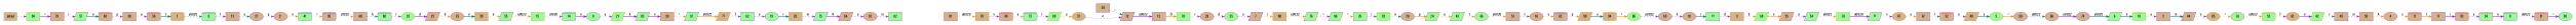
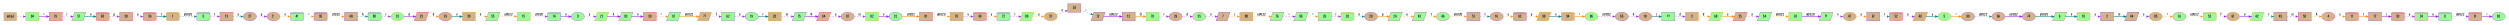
  digraph {
    fontname=Oswald
    rankdir=LR
    node [color=deeppink fillcolor=tan fontname=Oswald shape=box style=filled]
    edge [color=purple fontname=Oswald style=dashed]
    0 [color=purple fillcolor=palegreen shape=cylinder]
    13
    27 [color=purple shape=ellipse]
    31 [shape=ellipse]
    1 [color=darkorange shape=cylinder]
    2 [color=purple]
    44 [color=purple shape=parallelogram]
    85 [color=darkorange shape=ellipse]
    56 [fillcolor=palegreen shape=ellipse]
    3 [color=darkorange]
    68 [color=darkorange fillcolor=palegreen shape=parallelogram]
    25 [shape=parallelogram]
    54 [color=purple fillcolor=palegreen shape=parallelogram]
    4 [shape=ellipse]
    11 [shape=cylinder]
    17 [color=purple]
    93 [shape=cylinder]
    5 [color=darkorange fillcolor=palegreen shape=ellipse]
    98 [color=purple shape=ellipse]
    66 [shape=ellipse]
    74 [color=purple shape=ellipse]
    6 [fillcolor=palegreen shape=parallelogram]
    10 [color=darkorange fillcolor=palegreen shape=cylinder]
    7 [color=purple shape=parallelogram]
    88 [color=darkorange]
    76 [fillcolor=palegreen shape=parallelogram]
    96 [fillcolor=palegreen shape=parallelogram]
    8 [color=purple fillcolor=palegreen shape=cylinder]
    91 [shape=cylinder]
    90 [color=purple fillcolor=palegreen shape=ellipse]
    9 [color=purple fillcolor=palegreen shape=ellipse]
    21 [color=darkorange fillcolor=palegreen shape=parallelogram]
    83 [fillcolor=palegreen shape=parallelogram]
    30
    34 [fillcolor=palegreen shape=cylinder]
    12 [color=purple]
    78 [color=darkorange fillcolor=palegreen]
    29 [shape=ellipse]
    35 [fillcolor=palegreen shape=ellipse]
    41 [color=purple fillcolor=palegreen shape=cylinder]
    14 [color=purple fillcolor=palegreen shape=cylinder]
    15 [color=darkorange fillcolor=palegreen]
    16 [shape=ellipse]
    63 [color=purple shape=cylinder]
    99 [color=darkorange shape=parallelogram]
    94 [color=darkorange shape=cylinder]
    18 [shape=ellipse]
    22 [color=purple fillcolor=palegreen]
    19 [color=purple fillcolor=palegreen shape=ellipse]
    20 [color=darkorange]
    75 [color=purple fillcolor=palegreen shape=parallelogram]
    64 [shape=parallelogram]
    87 [shape=ellipse]
    97 [color=purple fillcolor=palegreen shape=parallelogram]
    23 [shape=parallelogram]
    59 [shape=ellipse]
    39 [color=darkorange]
    55 [fillcolor=palegreen shape=parallelogram]
    24 [fillcolor=palegreen shape=parallelogram]
    43 [fillcolor=palegreen shape=parallelogram]
    46 [fillcolor=palegreen shape=ellipse]
    51 [color=purple]
    58 [color=darkorange fillcolor=palegreen]
    71 [fillcolor=palegreen shape=parallelogram]
    26 [fillcolor=palegreen]
    92 [color=darkorange fillcolor=palegreen shape=cylinder]
    28 [color=purple shape=ellipse]
    95 [color=purple shape=cylinder]
    77 [color=darkorange shape=parallelogram]
    62 [color=purple fillcolor=palegreen]
    48 [color=purple]
+   32 [color=purple fillcolor=palegreen shape=ellipse]
    81
    70 [color=darkorange]
    49 [shape=cylinder]
    33 [color=darkorange fillcolor=palegreen shape=ellipse]
    36 [shape=cylinder]
    37 [color=darkorange shape=ellipse]
    69 [color=purple]
    72 [color=purple shape=parallelogram]
    38
    40 [color=darkorange shape=parallelogram]
    80 [color=purple fillcolor=palegreen shape=cylinder]
    42 [color=darkorange fillcolor=palegreen shape=parallelogram]
    45 [color=purple]
    50
    53 [color=darkorange fillcolor=palegreen shape=cylinder]
    47 [color=darkorange shape=ellipse]
    67 [color=purple]
    52 [shape=cylinder]
    73 [color=purple fillcolor=palegreen shape=cylinder]
    89 [color=darkorange fillcolor=palegreen shape=parallelogram]
    61 [color=darkorange shape=ellipse]
    57 [fillcolor=palegreen shape=parallelogram]
    60 [shape=cylinder]
    86 [color=darkorange fillcolor=palegreen shape=ellipse]
-   82 [fillcolor=palegreen]
+   82 [color=darkorange fillcolor=palegreen]
    65 [color=purple shape=ellipse]
    79
    84 [color=darkorange fillcolor=palegreen]
    initial [color=purple shape=plaintext]
    0 -> 13 [label=t]
    13 -> 27 [color=teal label=y]
    27 -> 31 [label=p style=dotted]
    31 -> 41 [color=darkorange label=e]
    1 -> 0 [color=teal label="\u0020"]
    2 -> 44 [color=teal label=m style=bold]
    44 -> 85 [label=e style=dotted]
    85 -> 56 [color=darkorange label="=" style=dotted]
    56 -> 53 [color=darkorange label="\u0022" style=dotted]
    3 -> 68 [color=darkorange label=d]
    68 -> 25 [color=darkorange label=e style=bold]
    25 -> 54 [label=n]
    54 -> 58 [color=darkorange label="\u0022"]
    4 -> 11 [color=darkorange label=c style=dotted]
    11 -> 17 [color=darkorange label=t style=bold]
    17 -> 93 [label=i style=bold]
    93 -> 34 [label=o]
    5 -> 98 [color=darkorange label="=" style=bold]
    98 -> 66 [color=teal label="\u0022"]
    66 -> 74 [label="\u0022" style=bold]
    74 -> 6 [color=teal label="\u0020" style=bold]
    6 -> 10 [color=teal label=n style=bold]
    10 -> 2 [label=a style=dotted]
    7 -> 88 [color=darkorange label=r]
    88 -> 76 [color=darkorange label="\u0022"]
    76 -> 96 [label=">"]
    96 -> 26 [color=darkorange label="<" style=dotted]
    8 -> 91 [label="\u0022" style=dotted]
    91 -> 90 [label=">" style=bold]
    9 -> 21 [label=a style=dotted]
    21 -> 83 [label=h style=bold]
    83 -> 30 [label=e style=bold]
    30 -> 97 [color=darkorange label="="]
    34 -> 8 [label=n style=bold]
    12 -> 78 [color=darkorange label=O style=bold]
    78 -> 29 [label=r style=dotted]
    29 -> 35 [label=d style=dotted]
    35 -> 7 [label=e]
    41 -> 95 [color=darkorange label="=" style=dotted]
    14 -> 9 [label=n style=bold]
    15 -> 14 [label="\u0020" style=dotted]
    16 -> 63 [color=darkorange label=y]
    63 -> 99 [color=darkorange label=p]
    99 -> 94 [color=teal label=e style=bold]
    94 -> 86 [color=darkorange label="=" style=bold]
    18 -> 22 [color=teal label=i style=bold]
    22 -> 3 [label=d]
    19 -> 20 [color=teal label=r style=bold]
    20 -> 75 [label=m]
    75 -> 64 [label=N style=bold]
    64 -> 87 [label=a]
    87 -> 82 [label=m]
    97 -> 77 [color=darkorange label="\u0022" style=bold]
    23 -> 59 [color=darkorange label=d]
    59 -> 39 [color=teal label=e style=bold]
    39 -> 55 [color=darkorange label=n style=dotted]
    55 -> 15 [color=darkorange label="\u0022"]
    24 -> 43 [color=darkorange label=u]
    43 -> 46 [color=darkorange label=t style=dotted]
    46 -> 51 [color=darkorange label="\u0020"]
    51 -> 16 [color=teal label=t]
    58 -> 71 [label="\u0020" style=bold]
    71 -> 47 [label=v style=dotted]
    26 -> 92 [label=i]
    92 -> 28 [color=teal label=n style=dotted]
    28 -> 24 [color=darkorange label=p style=bold]
    95 -> 48 [color=darkorange label="\u0022" style=dotted]
    77 -> 62 [label=F style=dotted]
    62 -> 19 [label=o]
    48 -> 80 [color=teal label=h]
+   32 -> 81 [color=darkorange label="\u0022" style=bold]
    81 -> 70 [color=darkorange label="\u0020" style=dotted]
    70 -> 49 [label=v]
    49 -> 73 [color=darkorange label=a style=dotted]
    33 -> 23 [label=d style=bold]
    36 -> 1 [color=teal label=t style=bold]
-   37 -> 72 [label=e]
+   37 -> 69 [label=e]
    69 -> 72 [color=teal label="="]
    72 -> 12 [label="\u0022" style=bold]
    38 -> 36 [label=u style=dotted]
    40 -> 5 [color=teal label=e style=bold]
    80 -> 33 [label=i]
    42 -> 45 [color=teal label=r style=dotted]
    45 -> 50 [label=m]
    50 -> 4 [color=darkorange label=A]
    53 -> 61 [label=F style=dotted]
    47 -> 67 [color=darkorange label=a]
    67 -> 52 [color=teal label=l style=dotted]
    52 -> 40 [label=u style=dotted]
    73 -> 89 [label=l]
    89 -> 37 [color=darkorange label=u]
    61 -> 42 [label=o style=bold]
    57 -> 60 [color=teal label=n style=bold]
    60 -> 38 [label=p]
    86 -> 65 [label="\u0022"]
+   82 -> 32 [label=e style=bold]
    65 -> 18 [label=h]
    79 -> 57 [label=i style=dotted]
    84 -> 79 [label="<" style=bold]
    initial -> 84
  }
